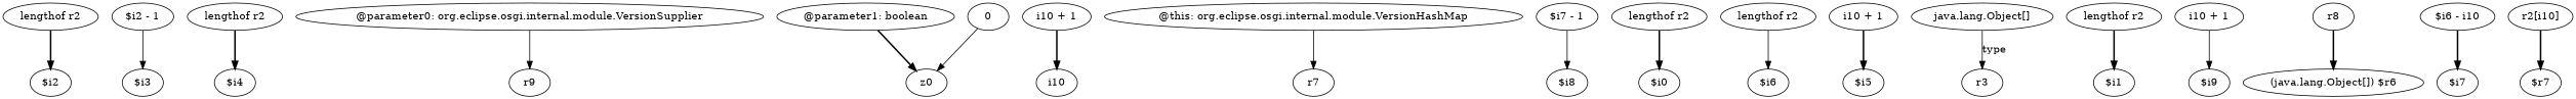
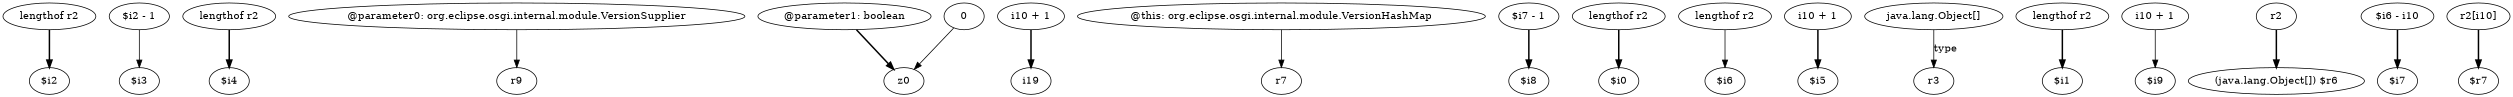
  digraph {
    edge [style=bold]
    n1 [label="lengthof r2"]
    n2 [label="$i2"]
    n3 [label="$i2 - 1"]
    n4 [label="$i3"]
    n5 [label="lengthof r2"]
    n6 [label="$i4"]
    n7 [label="@parameter0: org.eclipse.osgi.internal.module.VersionSupplier"]
    n8 [label=r9]
    n9 [label="@parameter1: boolean"]
    n10 [label=z0]
    n11 [label=0]
-   n12 [label=i10]
+   n12 [label=i19]
    n13 [label="@this: org.eclipse.osgi.internal.module.VersionHashMap"]
    n14 [label=r7]
    n15 [label="$i7 - 1"]
    n16 [label="$i8"]
    n17 [label="lengthof r2"]
    n18 [label="$i0"]
    n19 [label="lengthof r2"]
    n20 [label="$i6"]
    n21 [label="i10 + 1"]
    n22 [label="$i5"]
    n23 [label="java.lang.Object[]"]
    n24 [label=r3]
    n25 [label="lengthof r2"]
    n26 [label="$i1"]
    n27 [label="i10 + 1"]
    n28 [label="$i9"]
    n29 [label="(java.lang.Object[]) $r6"]
-   n30 [label=r8]
+   n30 [label=r2]
    n31 [label="$i6 - i10"]
    n32 [label="$i7"]
    n33 [label="r2[i10]"]
    n34 [label="$r7"]
    n35 [label="i10 + 1"]
    n1 -> n2
    n3 -> n4 [style=solid]
    n5 -> n6
    n7 -> n8 [style=solid]
    n9 -> n10
    n11 -> n10 [style=solid]
    n13 -> n14 [style=solid]
-   n15 -> n16 [style=solid]
+   n15 -> n16
    n17 -> n18
    n19 -> n20 [style=solid]
    n21 -> n22
    n23 -> n24 [label=type style=solid]
    n25 -> n26
    n27 -> n28 [style=solid]
    n30 -> n29
    n31 -> n32
    n33 -> n34
    n35 -> n12
  }
